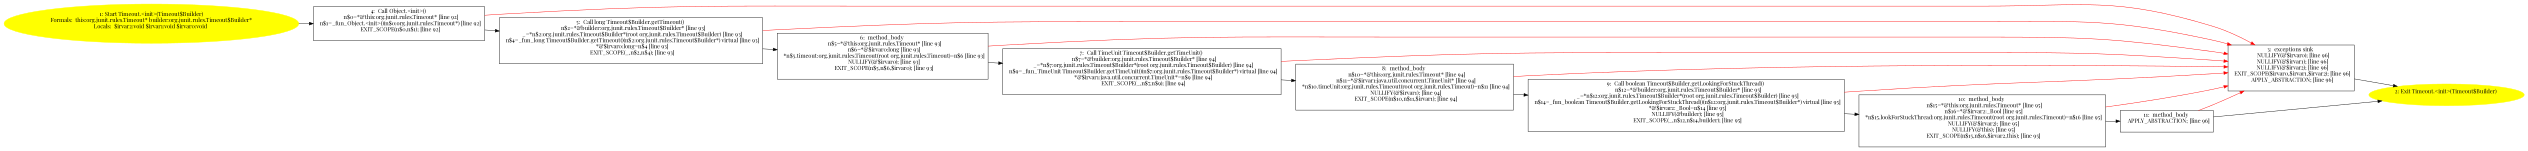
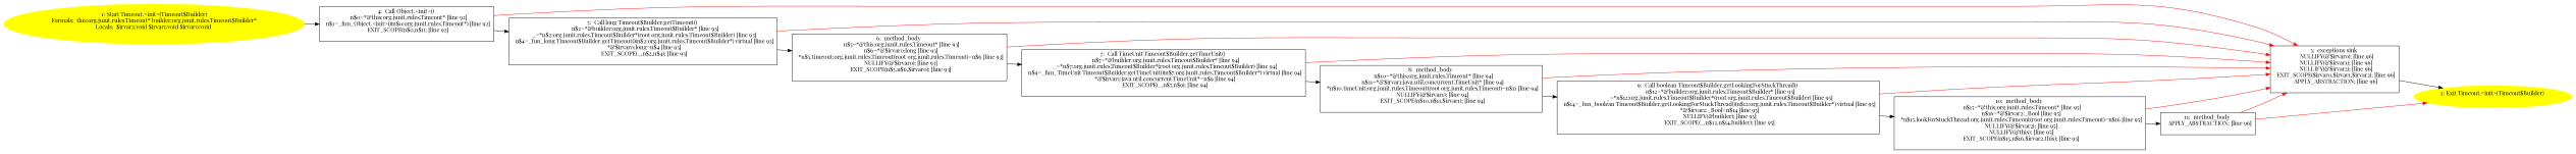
  digraph {
    rankdir=LR
    fontname="Playfair Display"
    node [fontname="Playfair Display" shape=box]
    edge [fontname="Playfair Display"]
    n1 [color=yellow label="1: Start Timeout.<init>(Timeout$Builder)\nFormals:  this:org.junit.rules.Timeout* builder:org.junit.rules.Timeout$Builder*\nLocals:  $irvar2:void $irvar1:void $irvar0:void \n  " style=filled shape=""]
    n2 [label="4:  Call Object.<init>() \n   n$0=*&this:org.junit.rules.Timeout* [line 92]\n  n$1=_fun_Object.<init>()(n$0:org.junit.rules.Timeout*) [line 92]\n  EXIT_SCOPE(n$0,n$1); [line 92]\n "]
    n3 [label="3:  exceptions sink \n   NULLIFY(&$irvar0); [line 96]\n  NULLIFY(&$irvar1); [line 96]\n  NULLIFY(&$irvar2); [line 96]\n  EXIT_SCOPE($irvar0,$irvar1,$irvar2); [line 96]\n  APPLY_ABSTRACTION; [line 96]\n "]
    n4 [label="5:  Call long Timeout$Builder.getTimeout() \n   n$2=*&builder:org.junit.rules.Timeout$Builder* [line 93]\n  _=*n$2:org.junit.rules.Timeout$Builder*(root org.junit.rules.Timeout$Builder) [line 93]\n  n$4=_fun_long Timeout$Builder.getTimeout()(n$2:org.junit.rules.Timeout$Builder*) virtual [line 93]\n  *&$irvar0:long=n$4 [line 93]\n  EXIT_SCOPE(_,n$2,n$4); [line 93]\n "]
    n5 [color=yellow label="2: Exit Timeout.<init>(Timeout$Builder) \n  " style=filled shape=""]
    n6 [label="6:  method_body \n   n$5=*&this:org.junit.rules.Timeout* [line 93]\n  n$6=*&$irvar0:long [line 93]\n  *n$5.timeout:org.junit.rules.Timeout(root org.junit.rules.Timeout)=n$6 [line 93]\n  NULLIFY(&$irvar0); [line 93]\n  EXIT_SCOPE(n$5,n$6,$irvar0); [line 93]\n "]
    n7 [label="7:  Call TimeUnit Timeout$Builder.getTimeUnit() \n   n$7=*&builder:org.junit.rules.Timeout$Builder* [line 94]\n  _=*n$7:org.junit.rules.Timeout$Builder*(root org.junit.rules.Timeout$Builder) [line 94]\n  n$9=_fun_TimeUnit Timeout$Builder.getTimeUnit()(n$7:org.junit.rules.Timeout$Builder*) virtual [line 94]\n  *&$irvar1:java.util.concurrent.TimeUnit*=n$9 [line 94]\n  EXIT_SCOPE(_,n$7,n$9); [line 94]\n "]
    n8 [label="8:  method_body \n   n$10=*&this:org.junit.rules.Timeout* [line 94]\n  n$11=*&$irvar1:java.util.concurrent.TimeUnit* [line 94]\n  *n$10.timeUnit:org.junit.rules.Timeout(root org.junit.rules.Timeout)=n$11 [line 94]\n  NULLIFY(&$irvar1); [line 94]\n  EXIT_SCOPE(n$10,n$11,$irvar1); [line 94]\n "]
    n9 [label="9:  Call boolean Timeout$Builder.getLookingForStuckThread() \n   n$12=*&builder:org.junit.rules.Timeout$Builder* [line 95]\n  _=*n$12:org.junit.rules.Timeout$Builder*(root org.junit.rules.Timeout$Builder) [line 95]\n  n$14=_fun_boolean Timeout$Builder.getLookingForStuckThread()(n$12:org.junit.rules.Timeout$Builder*) virtual [line 95]\n  *&$irvar2:_Bool=n$14 [line 95]\n  NULLIFY(&builder); [line 95]\n  EXIT_SCOPE(_,n$12,n$14,builder); [line 95]\n "]
    n10 [label="10:  method_body \n   n$15=*&this:org.junit.rules.Timeout* [line 95]\n  n$16=*&$irvar2:_Bool [line 95]\n  *n$15.lookForStuckThread:org.junit.rules.Timeout(root org.junit.rules.Timeout)=n$16 [line 95]\n  NULLIFY(&$irvar2); [line 95]\n  NULLIFY(&this); [line 95]\n  EXIT_SCOPE(n$15,n$16,$irvar2,this); [line 95]\n "]
    n11 [label="11:  method_body \n   APPLY_ABSTRACTION; [line 96]\n "]
    n1 -> n2
    n2 -> n3 [color=red]
    n2 -> n4
    n3 -> n5
    n4 -> n3 [color=red]
    n4 -> n6
    n6 -> n3 [color=red]
    n6 -> n7
    n7 -> n3 [color=red]
    n7 -> n8
    n8 -> n3 [color=red]
    n8 -> n9
    n9 -> n3 [color=red]
    n9 -> n10
    n10 -> n3 [color=red]
    n10 -> n11
    n11 -> n3 [color=red]
-   n11 -> n5
+   n11 -> n5 [color=red]
  }
